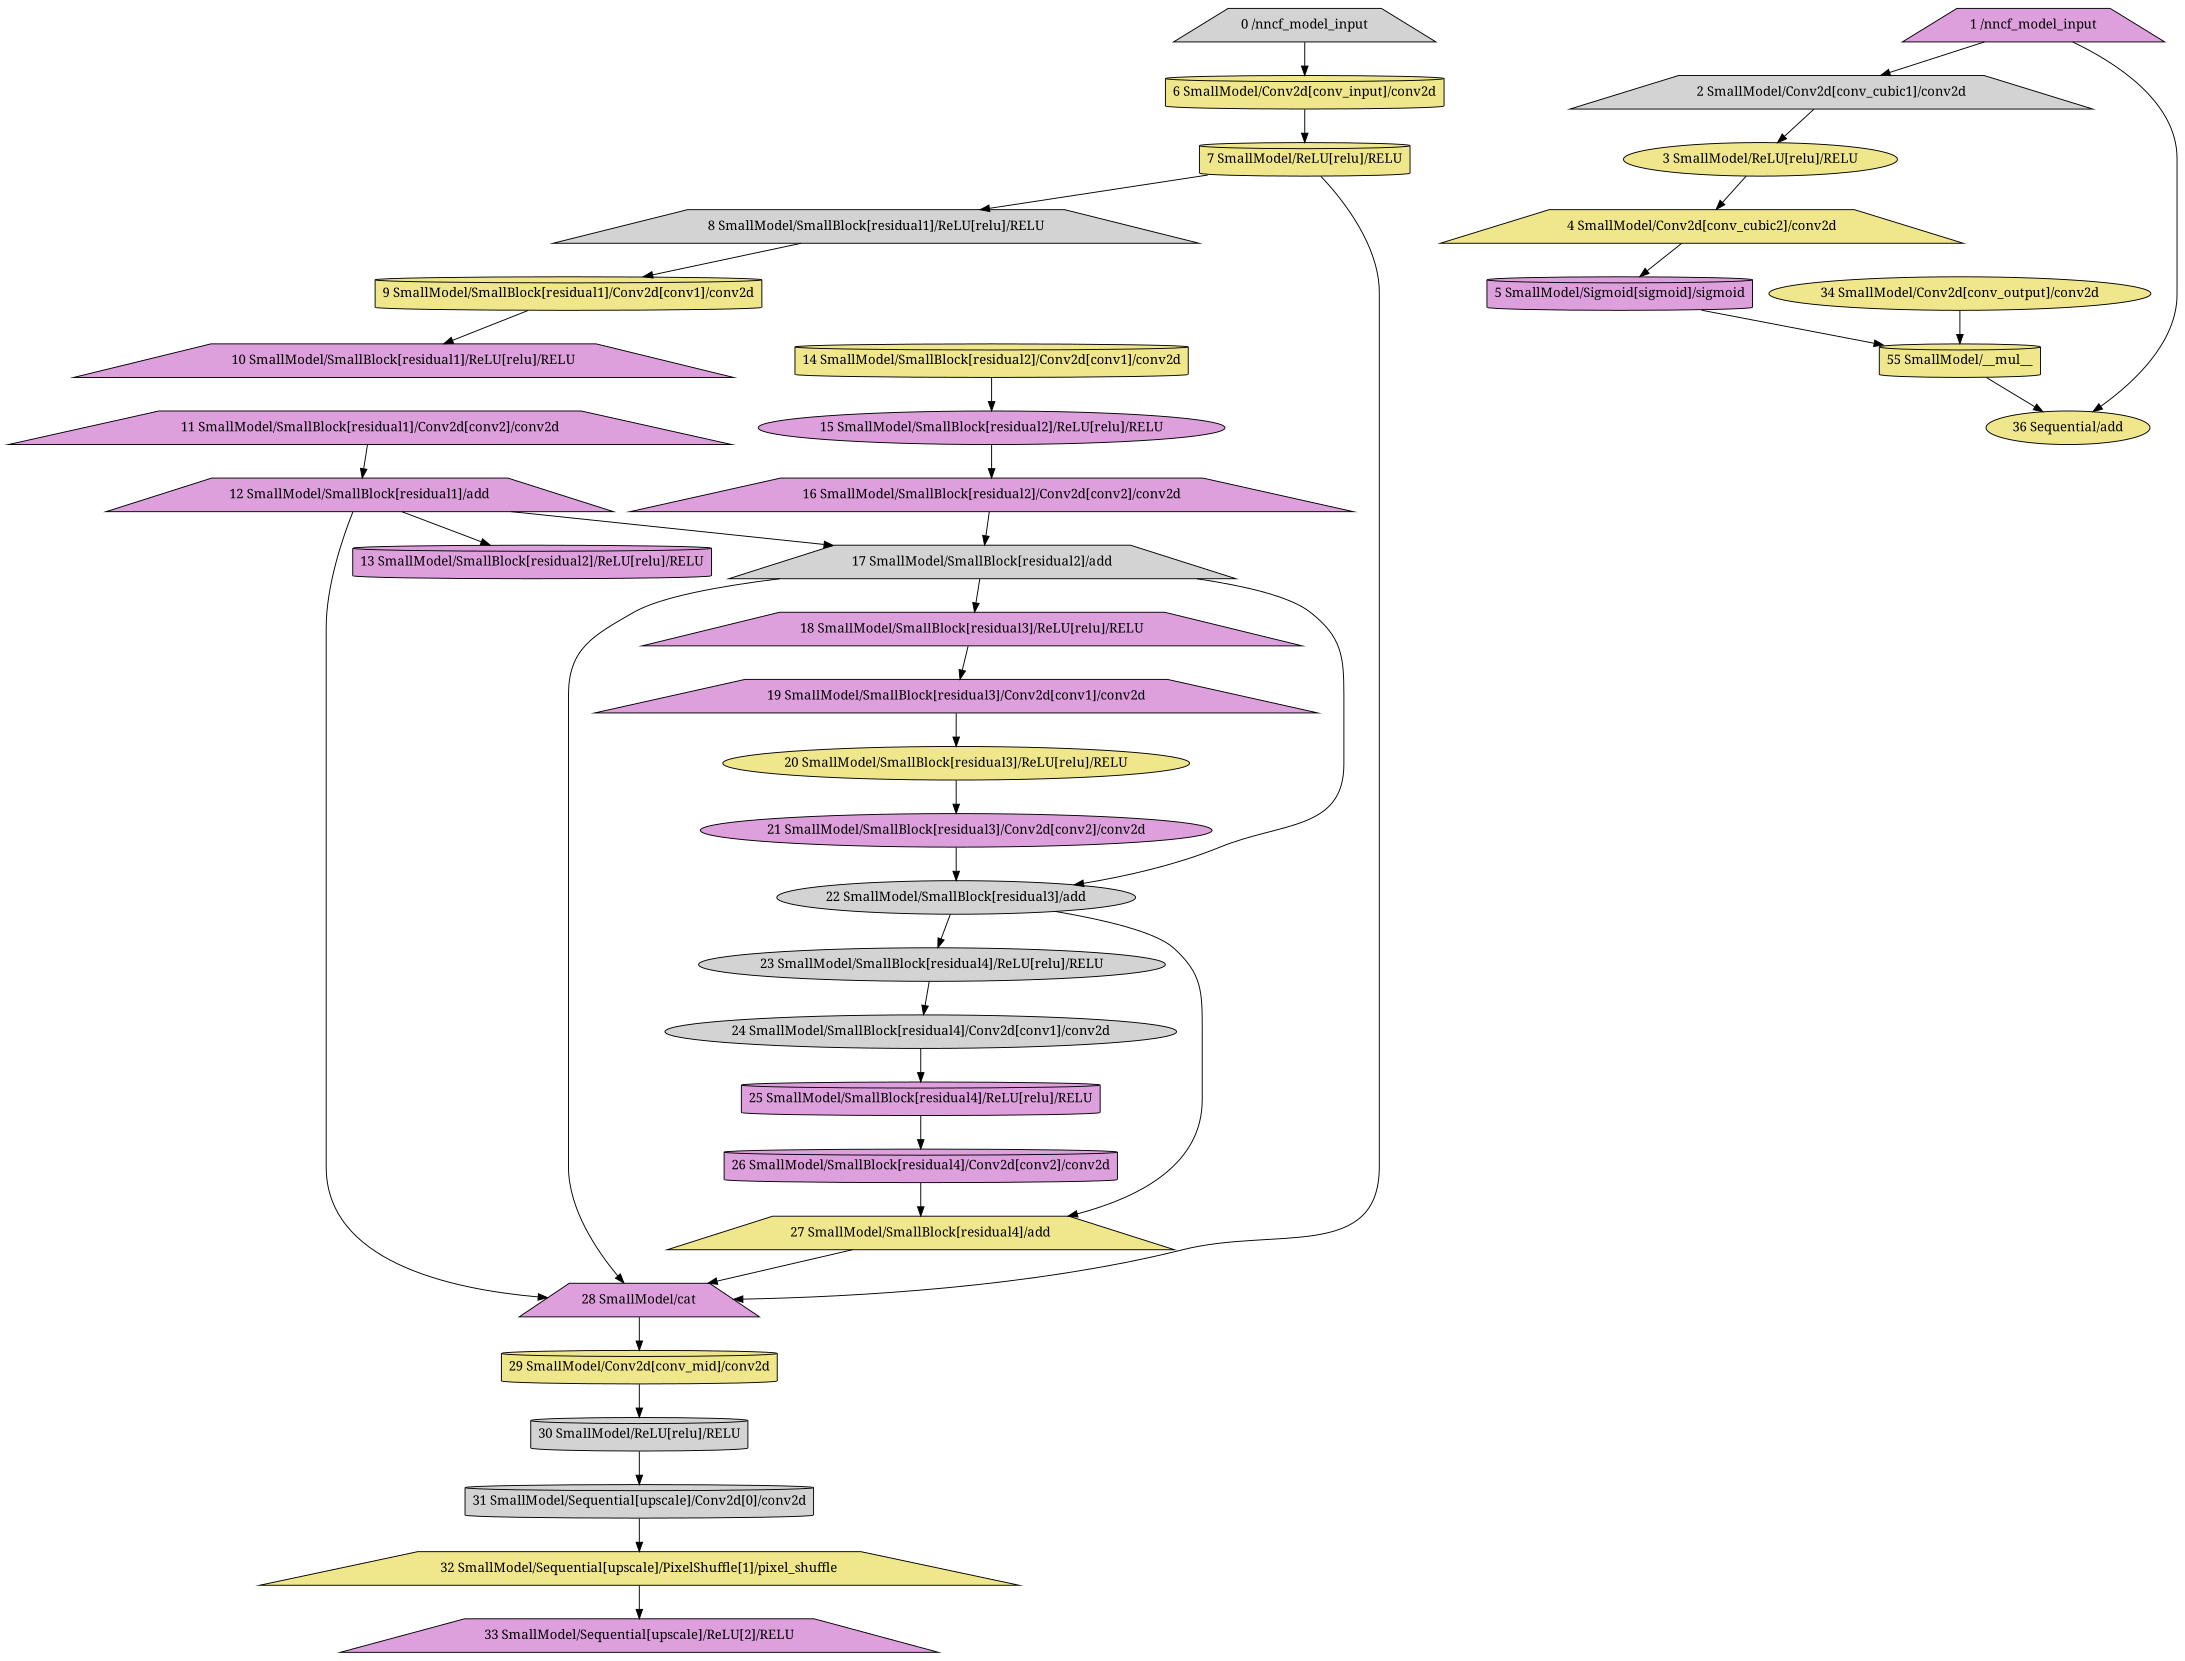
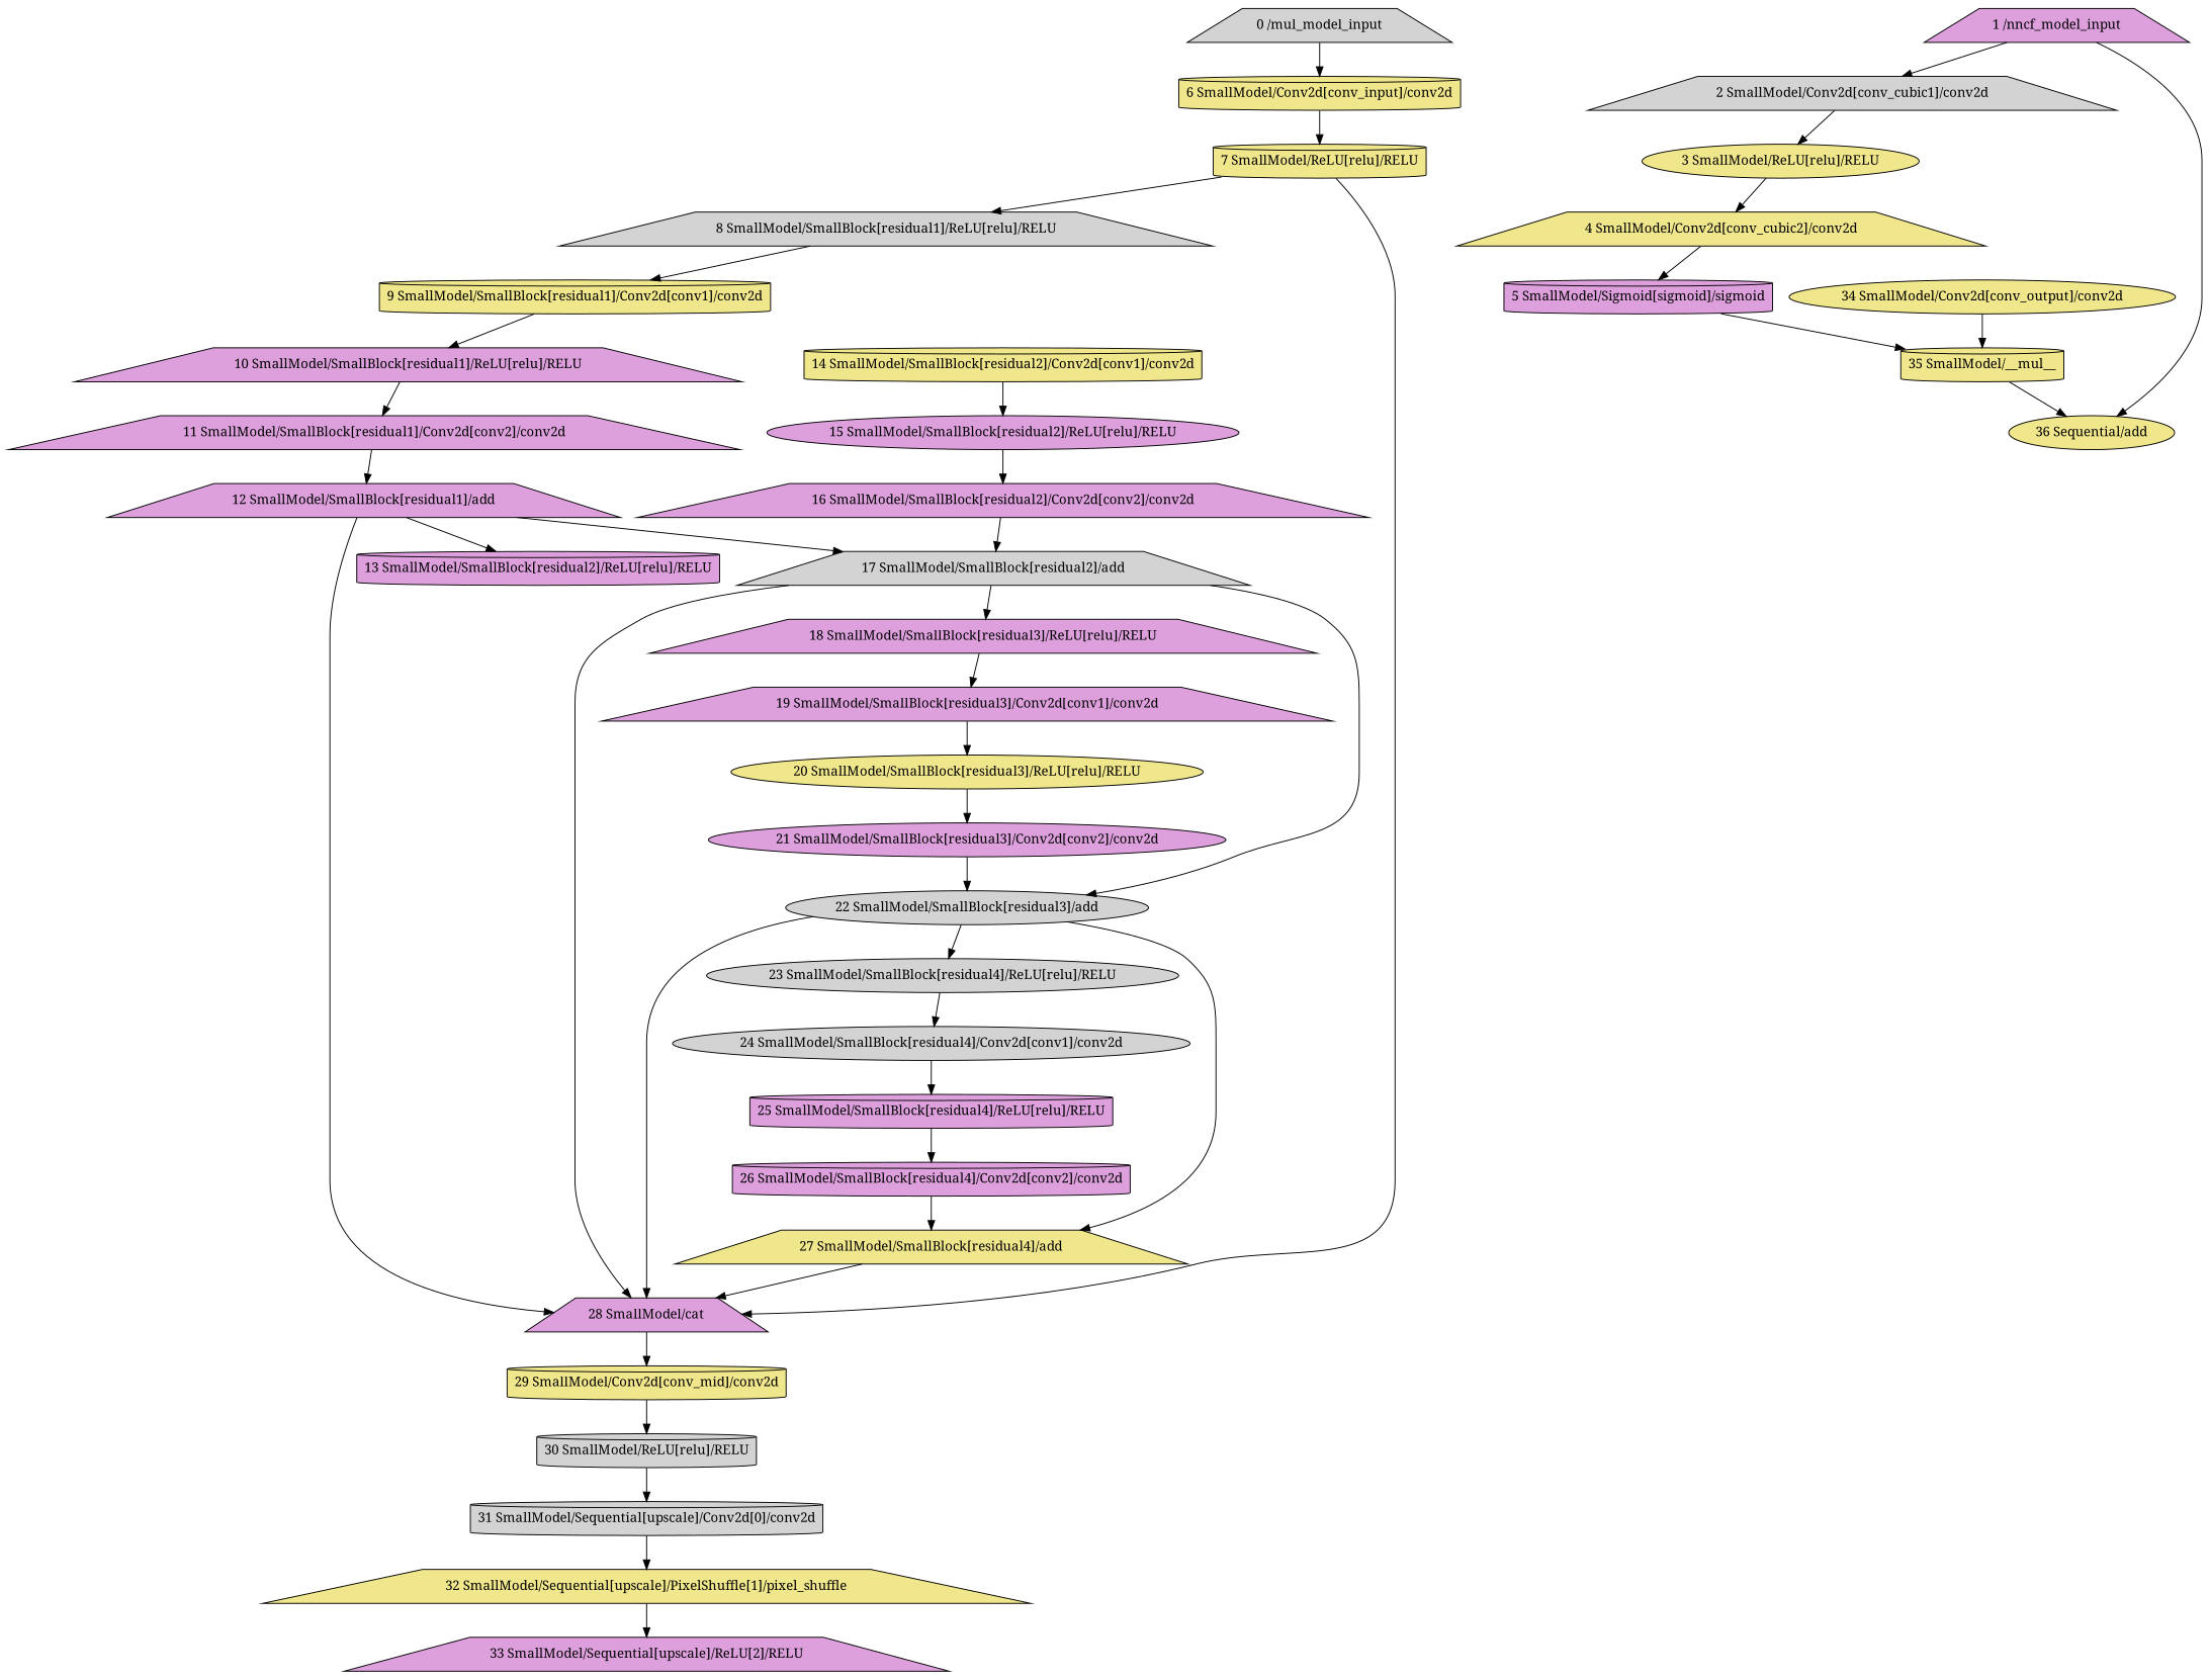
  strict digraph {
    fontname="Noto Serif"
    node [fillcolor=plum fontname="Noto Serif" shape=trapezium style=filled type=conv2d scope="SmallModel/ReLU[relu]"]
    edge [fontname="Noto Serif"]
-   "0 /nncf_model_input" [fillcolor=lightgrey type=nncf_model_input scope=""]
+   "0 /nncf_model_input" [fillcolor=lightgrey type=nncf_model_input label="0 /mul_model_input" scope=""]
    "6 SmallModel/Conv2d[conv_input]/conv2d" [fillcolor=khaki scope="SmallModel/Conv2d[conv_input]" shape=cylinder]
    "7 SmallModel/ReLU[relu]/RELU" [fillcolor=khaki shape=cylinder type=RELU]
    "1 /nncf_model_input" [type=nncf_model_input scope=""]
    "2 SmallModel/Conv2d[conv_cubic1]/conv2d" [fillcolor=lightgrey scope="SmallModel/Conv2d[conv_cubic1]"]
    n6 [fillcolor=khaki label="36 Sequential/add" scope=SmallModel shape=ellipse type=add]
    "3 SmallModel/ReLU[relu]/RELU" [fillcolor=khaki shape=ellipse type=RELU]
    "4 SmallModel/Conv2d[conv_cubic2]/conv2d" [fillcolor=khaki scope="SmallModel/Conv2d[conv_cubic2]"]
    "5 SmallModel/Sigmoid[sigmoid]/sigmoid" [scope="SmallModel/Sigmoid[sigmoid]" shape=cylinder type=sigmoid]
-   "35 SmallModel/__mul__" [fillcolor=khaki scope=SmallModel shape=cylinder type=__mul__ label="55 SmallModel/__mul__"]
+   "35 SmallModel/__mul__" [fillcolor=khaki scope=SmallModel shape=cylinder type=__mul__]
    "8 SmallModel/SmallBlock[residual1]/ReLU[relu]/RELU" [fillcolor=lightgrey scope="SmallModel/SmallBlock[residual1]/ReLU[relu]" type=RELU]
    "28 SmallModel/cat" [scope=SmallModel type=cat]
    "9 SmallModel/SmallBlock[residual1]/Conv2d[conv1]/conv2d" [fillcolor=khaki scope="SmallModel/SmallBlock[residual1]/Conv2d[conv1]" shape=cylinder]
    "12 SmallModel/SmallBlock[residual1]/add" [scope="SmallModel/SmallBlock[residual1]" type=add]
    "13 SmallModel/SmallBlock[residual2]/ReLU[relu]/RELU" [scope="SmallModel/SmallBlock[residual2]/ReLU[relu]" shape=cylinder type=RELU]
    "17 SmallModel/SmallBlock[residual2]/add" [fillcolor=lightgrey scope="SmallModel/SmallBlock[residual2]" type=add]
    "29 SmallModel/Conv2d[conv_mid]/conv2d" [fillcolor=khaki scope="SmallModel/Conv2d[conv_mid]" shape=cylinder]
    "10 SmallModel/SmallBlock[residual1]/ReLU[relu]/RELU" [scope="SmallModel/SmallBlock[residual1]/ReLU[relu]" type=RELU]
    "11 SmallModel/SmallBlock[residual1]/Conv2d[conv2]/conv2d" [scope="SmallModel/SmallBlock[residual1]/Conv2d[conv2]"]
    "18 SmallModel/SmallBlock[residual3]/ReLU[relu]/RELU" [scope="SmallModel/SmallBlock[residual3]/ReLU[relu]" type=RELU]
    "22 SmallModel/SmallBlock[residual3]/add" [fillcolor=lightgrey scope="SmallModel/SmallBlock[residual3]" shape=ellipse type=add]
    "14 SmallModel/SmallBlock[residual2]/Conv2d[conv1]/conv2d" [fillcolor=khaki scope="SmallModel/SmallBlock[residual2]/Conv2d[conv1]" shape=cylinder]
    "15 SmallModel/SmallBlock[residual2]/ReLU[relu]/RELU" [scope="SmallModel/SmallBlock[residual2]/ReLU[relu]" shape=ellipse type=RELU]
    "16 SmallModel/SmallBlock[residual2]/Conv2d[conv2]/conv2d" [scope="SmallModel/SmallBlock[residual2]/Conv2d[conv2]"]
    "19 SmallModel/SmallBlock[residual3]/Conv2d[conv1]/conv2d" [scope="SmallModel/SmallBlock[residual3]/Conv2d[conv1]"]
    "23 SmallModel/SmallBlock[residual4]/ReLU[relu]/RELU" [fillcolor=lightgrey scope="SmallModel/SmallBlock[residual4]/ReLU[relu]" shape=ellipse type=RELU]
    "27 SmallModel/SmallBlock[residual4]/add" [fillcolor=khaki scope="SmallModel/SmallBlock[residual4]" type=add]
    "20 SmallModel/SmallBlock[residual3]/ReLU[relu]/RELU" [fillcolor=khaki scope="SmallModel/SmallBlock[residual3]/ReLU[relu]" shape=ellipse type=RELU]
    "21 SmallModel/SmallBlock[residual3]/Conv2d[conv2]/conv2d" [scope="SmallModel/SmallBlock[residual3]/Conv2d[conv2]" shape=ellipse]
    "24 SmallModel/SmallBlock[residual4]/Conv2d[conv1]/conv2d" [fillcolor=lightgrey scope="SmallModel/SmallBlock[residual4]/Conv2d[conv1]" shape=ellipse]
    "25 SmallModel/SmallBlock[residual4]/ReLU[relu]/RELU" [scope="SmallModel/SmallBlock[residual4]/ReLU[relu]" shape=cylinder type=RELU]
    "26 SmallModel/SmallBlock[residual4]/Conv2d[conv2]/conv2d" [scope="SmallModel/SmallBlock[residual4]/Conv2d[conv2]" shape=cylinder]
    "30 SmallModel/ReLU[relu]/RELU" [fillcolor=lightgrey shape=cylinder type=RELU]
    "31 SmallModel/Sequential[upscale]/Conv2d[0]/conv2d" [fillcolor=lightgrey scope="SmallModel/Sequential[upscale]/Conv2d[0]" shape=cylinder]
    "32 SmallModel/Sequential[upscale]/PixelShuffle[1]/pixel_shuffle" [fillcolor=khaki scope="SmallModel/Sequential[upscale]/PixelShuffle[1]" type=pixel_shuffle]
    "33 SmallModel/Sequential[upscale]/ReLU[2]/RELU" [scope="SmallModel/Sequential[upscale]/ReLU[2]" type=RELU]
    "34 SmallModel/Conv2d[conv_output]/conv2d" [fillcolor=khaki scope="SmallModel/Conv2d[conv_output]" shape=ellipse]
    "0 /nncf_model_input" -> "6 SmallModel/Conv2d[conv_input]/conv2d"
    "6 SmallModel/Conv2d[conv_input]/conv2d" -> "7 SmallModel/ReLU[relu]/RELU"
    "7 SmallModel/ReLU[relu]/RELU" -> "8 SmallModel/SmallBlock[residual1]/ReLU[relu]/RELU"
    "7 SmallModel/ReLU[relu]/RELU" -> "28 SmallModel/cat"
    "1 /nncf_model_input" -> "2 SmallModel/Conv2d[conv_cubic1]/conv2d"
    "1 /nncf_model_input" -> n6
    "2 SmallModel/Conv2d[conv_cubic1]/conv2d" -> "3 SmallModel/ReLU[relu]/RELU"
    "3 SmallModel/ReLU[relu]/RELU" -> "4 SmallModel/Conv2d[conv_cubic2]/conv2d"
    "4 SmallModel/Conv2d[conv_cubic2]/conv2d" -> "5 SmallModel/Sigmoid[sigmoid]/sigmoid"
    "5 SmallModel/Sigmoid[sigmoid]/sigmoid" -> "35 SmallModel/__mul__"
    "35 SmallModel/__mul__" -> n6
    "8 SmallModel/SmallBlock[residual1]/ReLU[relu]/RELU" -> "9 SmallModel/SmallBlock[residual1]/Conv2d[conv1]/conv2d"
    "28 SmallModel/cat" -> "29 SmallModel/Conv2d[conv_mid]/conv2d"
    "9 SmallModel/SmallBlock[residual1]/Conv2d[conv1]/conv2d" -> "10 SmallModel/SmallBlock[residual1]/ReLU[relu]/RELU"
    "12 SmallModel/SmallBlock[residual1]/add" -> "28 SmallModel/cat"
    "12 SmallModel/SmallBlock[residual1]/add" -> "13 SmallModel/SmallBlock[residual2]/ReLU[relu]/RELU"
    "12 SmallModel/SmallBlock[residual1]/add" -> "17 SmallModel/SmallBlock[residual2]/add"
    "17 SmallModel/SmallBlock[residual2]/add" -> "28 SmallModel/cat"
    "17 SmallModel/SmallBlock[residual2]/add" -> "18 SmallModel/SmallBlock[residual3]/ReLU[relu]/RELU"
    "17 SmallModel/SmallBlock[residual2]/add" -> "22 SmallModel/SmallBlock[residual3]/add"
    "29 SmallModel/Conv2d[conv_mid]/conv2d" -> "30 SmallModel/ReLU[relu]/RELU"
+   "10 SmallModel/SmallBlock[residual1]/ReLU[relu]/RELU" -> "11 SmallModel/SmallBlock[residual1]/Conv2d[conv2]/conv2d"
    "11 SmallModel/SmallBlock[residual1]/Conv2d[conv2]/conv2d" -> "12 SmallModel/SmallBlock[residual1]/add"
    "18 SmallModel/SmallBlock[residual3]/ReLU[relu]/RELU" -> "19 SmallModel/SmallBlock[residual3]/Conv2d[conv1]/conv2d"
+   "22 SmallModel/SmallBlock[residual3]/add" -> "28 SmallModel/cat"
    "22 SmallModel/SmallBlock[residual3]/add" -> "23 SmallModel/SmallBlock[residual4]/ReLU[relu]/RELU"
    "22 SmallModel/SmallBlock[residual3]/add" -> "27 SmallModel/SmallBlock[residual4]/add"
    "14 SmallModel/SmallBlock[residual2]/Conv2d[conv1]/conv2d" -> "15 SmallModel/SmallBlock[residual2]/ReLU[relu]/RELU"
    "15 SmallModel/SmallBlock[residual2]/ReLU[relu]/RELU" -> "16 SmallModel/SmallBlock[residual2]/Conv2d[conv2]/conv2d"
    "16 SmallModel/SmallBlock[residual2]/Conv2d[conv2]/conv2d" -> "17 SmallModel/SmallBlock[residual2]/add"
    "19 SmallModel/SmallBlock[residual3]/Conv2d[conv1]/conv2d" -> "20 SmallModel/SmallBlock[residual3]/ReLU[relu]/RELU"
    "23 SmallModel/SmallBlock[residual4]/ReLU[relu]/RELU" -> "24 SmallModel/SmallBlock[residual4]/Conv2d[conv1]/conv2d"
    "27 SmallModel/SmallBlock[residual4]/add" -> "28 SmallModel/cat"
    "20 SmallModel/SmallBlock[residual3]/ReLU[relu]/RELU" -> "21 SmallModel/SmallBlock[residual3]/Conv2d[conv2]/conv2d"
    "21 SmallModel/SmallBlock[residual3]/Conv2d[conv2]/conv2d" -> "22 SmallModel/SmallBlock[residual3]/add"
    "24 SmallModel/SmallBlock[residual4]/Conv2d[conv1]/conv2d" -> "25 SmallModel/SmallBlock[residual4]/ReLU[relu]/RELU"
    "25 SmallModel/SmallBlock[residual4]/ReLU[relu]/RELU" -> "26 SmallModel/SmallBlock[residual4]/Conv2d[conv2]/conv2d"
    "26 SmallModel/SmallBlock[residual4]/Conv2d[conv2]/conv2d" -> "27 SmallModel/SmallBlock[residual4]/add"
    "30 SmallModel/ReLU[relu]/RELU" -> "31 SmallModel/Sequential[upscale]/Conv2d[0]/conv2d"
    "31 SmallModel/Sequential[upscale]/Conv2d[0]/conv2d" -> "32 SmallModel/Sequential[upscale]/PixelShuffle[1]/pixel_shuffle"
    "32 SmallModel/Sequential[upscale]/PixelShuffle[1]/pixel_shuffle" -> "33 SmallModel/Sequential[upscale]/ReLU[2]/RELU"
    "34 SmallModel/Conv2d[conv_output]/conv2d" -> "35 SmallModel/__mul__"
  }
